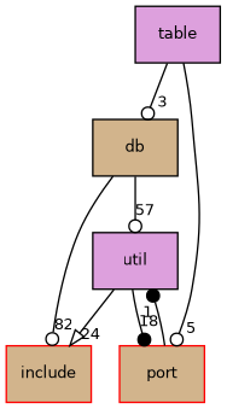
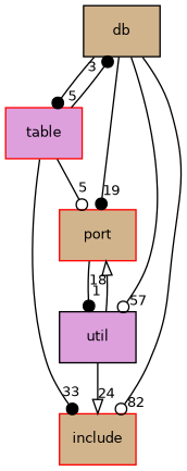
  digraph {
    compound=true
    node [fillcolor=tan fontname=Helvetica fontsize=10 shape=box style=filled]
    edge [arrowhead=dot headlabel=5 labeldistance=1.5 labelfontname=Helvetica labelfontsize=10]
    n1 [label=db pencolor=black]
-   n2 [fillcolor=plum label=table]
+   n2 [fillcolor=plum label=table color=red]
    n3 [color=red label=port]
    n4 [fillcolor=plum label=util]
    n5 [color=red label=include]
+   n1 -> n2
+   n1 -> n3 [headlabel=19]
    n1 -> n4 [arrowhead=odot headlabel=57]
    n1 -> n5 [arrowhead=odot headlabel=82]
-   n2 -> n1 [arrowhead=odot headlabel=3]
+   n2 -> n1 [headlabel=3]
    n2 -> n3 [arrowhead=odot]
+   n2 -> n5 [headlabel=33]
    n3 -> n4 [headlabel=1]
-   n4 -> n3 [headlabel=18]
+   n4 -> n3 [arrowhead=onormal headlabel=18]
    n4 -> n5 [arrowhead=onormal headlabel=24]
  }
